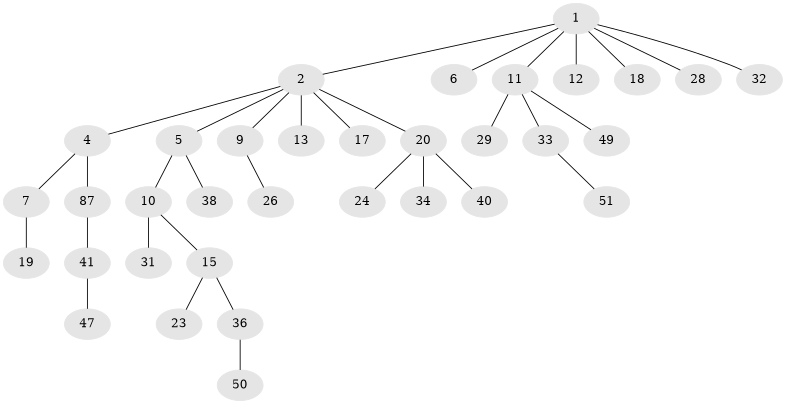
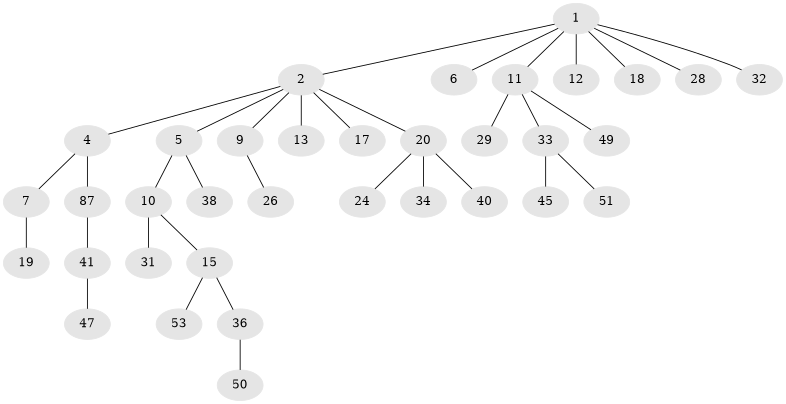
  graph {
    node [color=gray90 style=filled]
    1 [super="+8"]
    2 [super="+3"]
    6 [super="+39"]
    11 [super="+16"]
    12
    18
    28
    32 [super="+44"]
    4 [super="+21"]
    5 [super="+30"]
    9 [super="+25"]
    13
    17
    20 [super="+27"]
    29 [super="+48"]
    33 [super="+43"]
    49
    7 [super="+52"]
    n19 [label=87]
    10 [super="+14"]
    38
    26 [super="+46"]
    24 [super="+35"]
    34
    40
    19
    41 [super="+42"]
    31
    15 [super="+22"]
-   23
+   23 [label=53]
    36
+   45
    51
    50
    47
    1 -- 2
    1 -- 6
    1 -- 11
    1 -- 12
    1 -- 18
    1 -- 28
    1 -- 32
    2 -- 4
    2 -- 5
    2 -- 9
    2 -- 13
    2 -- 17
    2 -- 20
    11 -- 29
    11 -- 33
    11 -- 49
    4 -- 7
    4 -- n19
    5 -- 10
    5 -- 38
    9 -- 26
    20 -- 24
    20 -- 34
    20 -- 40
+   33 -- 45
    33 -- 51
    7 -- 19
    n19 -- 41
    10 -- 31
    10 -- 15
    41 -- 47
    15 -- 23
    15 -- 36
    36 -- 50
  }
